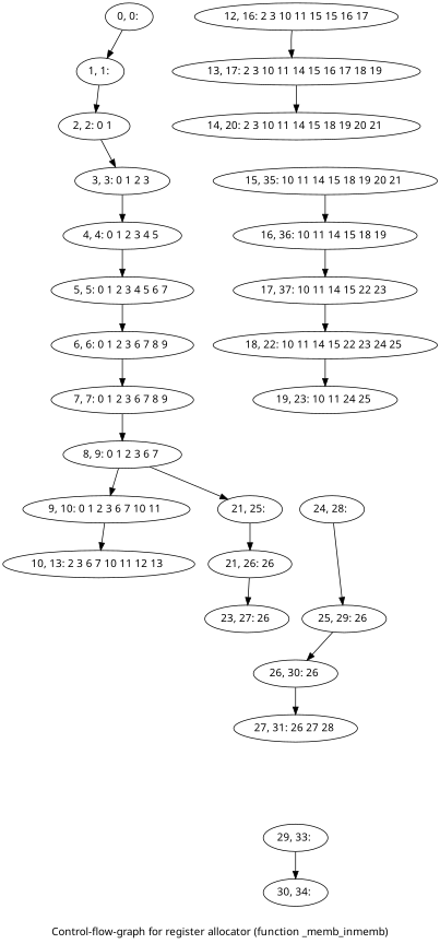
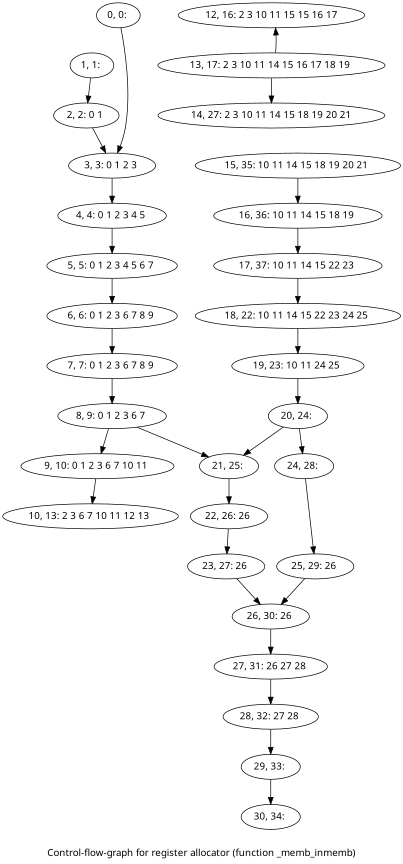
  digraph {
    fontname="Noto Sans"
    label="Control-flow-graph for register allocator (function _memb_inmemb)"
    node [fontname="Noto Sans"]
    edge [fontname="Noto Sans"]
    n1 [label="0, 0: "]
    n2 [label="1, 1: "]
    n3 [label="2, 2: 0 1 "]
    n4 [label="3, 3: 0 1 2 3 "]
    n5 [label="4, 4: 0 1 2 3 4 5 "]
    n6 [label="5, 5: 0 1 2 3 4 5 6 7 "]
    n7 [label="6, 6: 0 1 2 3 6 7 8 9 "]
    n8 [label="7, 7: 0 1 2 3 6 7 8 9 "]
    n9 [label="8, 9: 0 1 2 3 6 7 "]
    n10 [label="9, 10: 0 1 2 3 6 7 10 11 "]
    n11 [label="21, 25: "]
    n12 [label="10, 13: 2 3 6 7 10 11 12 13 "]
-   n13 [label="21, 26: 26"]
+   n13 [label="22, 26: 26 "]
    n14 [label="12, 16: 2 3 10 11 15 15 16 17"]
    n15 [label="13, 17: 2 3 10 11 14 15 16 17 18 19 "]
-   n16 [label="14, 20: 2 3 10 11 14 15 18 19 20 21 "]
+   n16 [label="14, 27: 2 3 10 11 14 15 18 19 20 21"]
    n17 [label="15, 35: 10 11 14 15 18 19 20 21 "]
    n18 [label="16, 36: 10 11 14 15 18 19 "]
    n19 [label="17, 37: 10 11 14 15 22 23 "]
    n20 [label="18, 22: 10 11 14 15 22 23 24 25 "]
    n21 [label="19, 23: 10 11 24 25 "]
+   n22 [label="20, 24: "]
    n23 [label="24, 28: "]
    n24 [label="25, 29: 26 "]
    n25 [label="23, 27: 26 "]
    n26 [label="26, 30: 26 "]
    n27 [label="27, 31: 26 27 28 "]
+   n28 [label="28, 32: 27 28 "]
    n29 [label="29, 33: "]
    n30 [label="30, 34: "]
-   n1 -> n2
+   n1 -> n4
    n2 -> n3
    n3 -> n4
    n4 -> n5
    n5 -> n6
    n6 -> n7
    n7 -> n8
    n8 -> n9
    n9 -> n10
    n9 -> n11
    n10 -> n12
    n11 -> n13
    n13 -> n25
-   n14 -> n15
+   n15 -> n14
    n15 -> n16
    n17 -> n18
    n18 -> n19
    n19 -> n20
    n20 -> n21
+   n21 -> n22
+   n22 -> n11
+   n22 -> n23
    n23 -> n24
    n24 -> n26
+   n25 -> n26
    n26 -> n27
+   n27 -> n28
+   n28 -> n29
    n29 -> n30
  }
